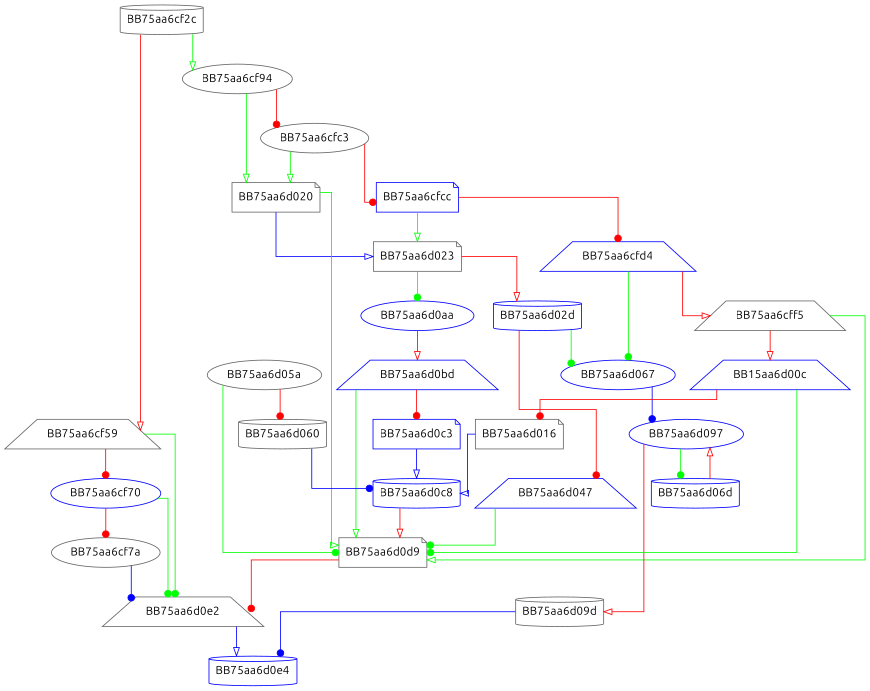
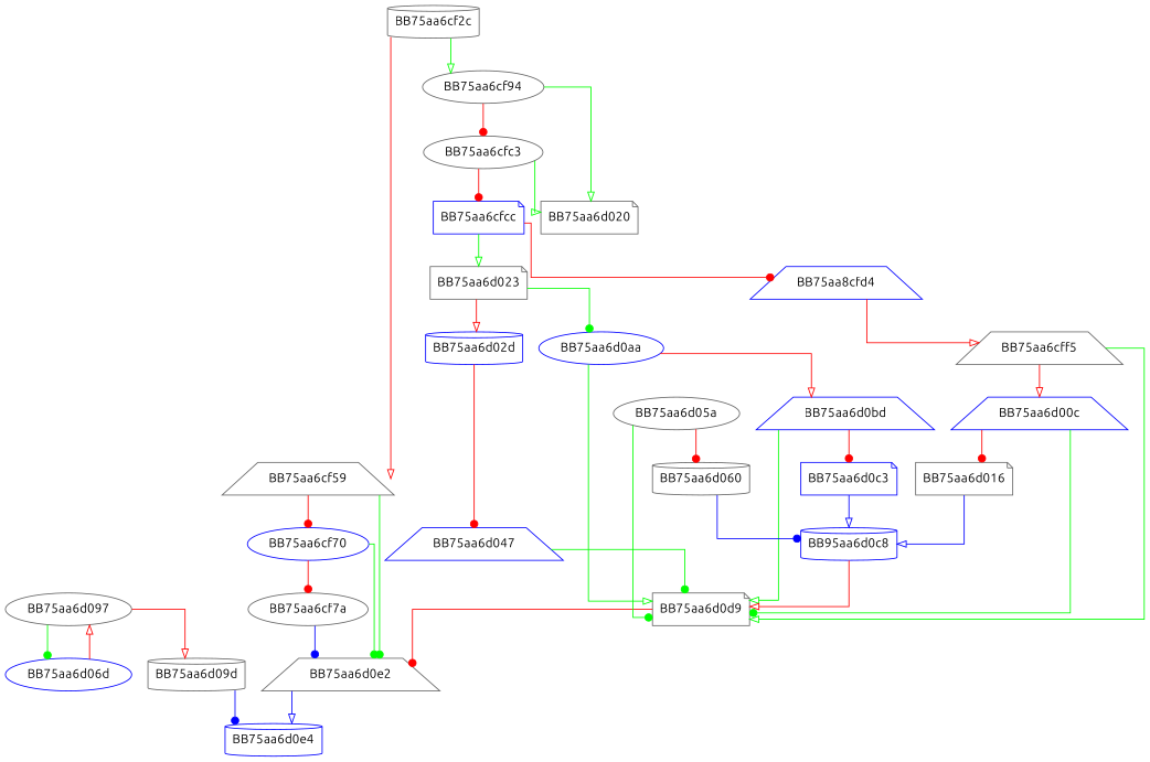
  digraph {
    fontname=Ubuntu
    splines=ortho
    node [color=gray40 fontname=Ubuntu shape=ellipse]
    edge [arrowhead=dot color=red fontname=Ubuntu]
    BB75aa6cf2c [shape=cylinder]
    BB75aa6cf94
    BB75aa6cf59 [shape=trapezium]
    BB75aa6d020 [shape=note]
    BB75aa6cfc3
    BB75aa6d0e2 [shape=trapezium]
    BB75aa6cf70 [color=blue]
    BB75aa6d023 [shape=note]
    BB75aa6cfcc [color=blue shape=note]
    BB75aa6d0e4 [color=blue shape=cylinder]
    BB75aa6cf7a
    BB75aa6d0aa [color=blue]
    BB75aa6d02d [color=blue shape=cylinder]
-   BB75aa6cfd4 [color=blue shape=trapezium]
-   BB75aa6d067 [color=blue]
+   BB75aa6cfd4 [color=blue shape=trapezium label=BB75aa8cfd4]
    BB75aa6cff5 [shape=trapezium]
    BB75aa6d0d9 [shape=note]
    BB75aa6d0bd [color=blue shape=trapezium]
    BB75aa6d047 [color=blue shape=trapezium]
-   BB75aa6d097 [color=blue]
-   BB75aa6d00c [color=blue shape=trapezium label=BB15aa6d00c]
-   BB75aa6d06d [color=blue shape=cylinder]
+   BB75aa6d097
+   BB75aa6d00c [color=blue shape=trapezium]
+   BB75aa6d06d [color=blue]
    BB75aa6d09d [shape=cylinder]
    BB75aa6d016 [shape=note]
-   BB75aa6d0c8 [color=blue shape=cylinder]
+   BB75aa6d0c8 [color=blue shape=cylinder label=BB95aa6d0c8]
    BB75aa6d0c3 [color=blue shape=note]
    BB75aa6d05a
    BB75aa6d060 [shape=cylinder]
    BB75aa6cf2c -> BB75aa6cf94 [arrowhead=onormal color=green]
    BB75aa6cf2c -> BB75aa6cf59 [arrowhead=onormal]
    BB75aa6cf94 -> BB75aa6d020 [arrowhead=onormal color=green]
    BB75aa6cf94 -> BB75aa6cfc3
    BB75aa6cf59 -> BB75aa6d0e2 [color=green]
    BB75aa6cf59 -> BB75aa6cf70
-   BB75aa6d020 -> BB75aa6d023 [arrowhead=onormal color=blue]
    BB75aa6cfc3 -> BB75aa6d020 [arrowhead=onormal color=green]
    BB75aa6cfc3 -> BB75aa6cfcc
    BB75aa6d0e2 -> BB75aa6d0e4 [arrowhead=onormal color=blue]
    BB75aa6cf70 -> BB75aa6d0e2 [color=green]
    BB75aa6cf70 -> BB75aa6cf7a
    BB75aa6d023 -> BB75aa6d0aa [color=green]
    BB75aa6d023 -> BB75aa6d02d [arrowhead=onormal]
    BB75aa6cfcc -> BB75aa6d023 [arrowhead=onormal color=green]
    BB75aa6cfcc -> BB75aa6cfd4
    BB75aa6cf7a -> BB75aa6d0e2 [color=blue]
-   BB75aa6d020 -> BB75aa6d0d9 [arrowhead=onormal color=green]
+   BB75aa6d0aa -> BB75aa6d0d9 [arrowhead=onormal color=green]
    BB75aa6d0aa -> BB75aa6d0bd [arrowhead=onormal]
-   BB75aa6d02d -> BB75aa6d067 [color=green]
    BB75aa6d02d -> BB75aa6d047
-   BB75aa6cfd4 -> BB75aa6d067 [color=green]
    BB75aa6cfd4 -> BB75aa6cff5 [arrowhead=onormal]
-   BB75aa6d067 -> BB75aa6d097 [color=blue]
    BB75aa6cff5 -> BB75aa6d0d9 [arrowhead=onormal color=green]
    BB75aa6cff5 -> BB75aa6d00c [arrowhead=onormal]
    BB75aa6d0d9 -> BB75aa6d0e2
    BB75aa6d0bd -> BB75aa6d0d9 [arrowhead=onormal color=green]
    BB75aa6d0bd -> BB75aa6d0c3
    BB75aa6d047 -> BB75aa6d0d9 [color=green]
    BB75aa6d097 -> BB75aa6d06d [color=green]
    BB75aa6d097 -> BB75aa6d09d [arrowhead=onormal]
    BB75aa6d00c -> BB75aa6d0d9 [color=green]
    BB75aa6d00c -> BB75aa6d016
    BB75aa6d06d -> BB75aa6d097 [arrowhead=onormal]
    BB75aa6d09d -> BB75aa6d0e4 [color=blue]
    BB75aa6d016 -> BB75aa6d0c8 [arrowhead=onormal color=blue]
    BB75aa6d0c8 -> BB75aa6d0d9 [arrowhead=onormal]
    BB75aa6d0c3 -> BB75aa6d0c8 [arrowhead=onormal color=blue]
    BB75aa6d05a -> BB75aa6d0d9 [color=green]
    BB75aa6d05a -> BB75aa6d060
    BB75aa6d060 -> BB75aa6d0c8 [color=blue]
  }
